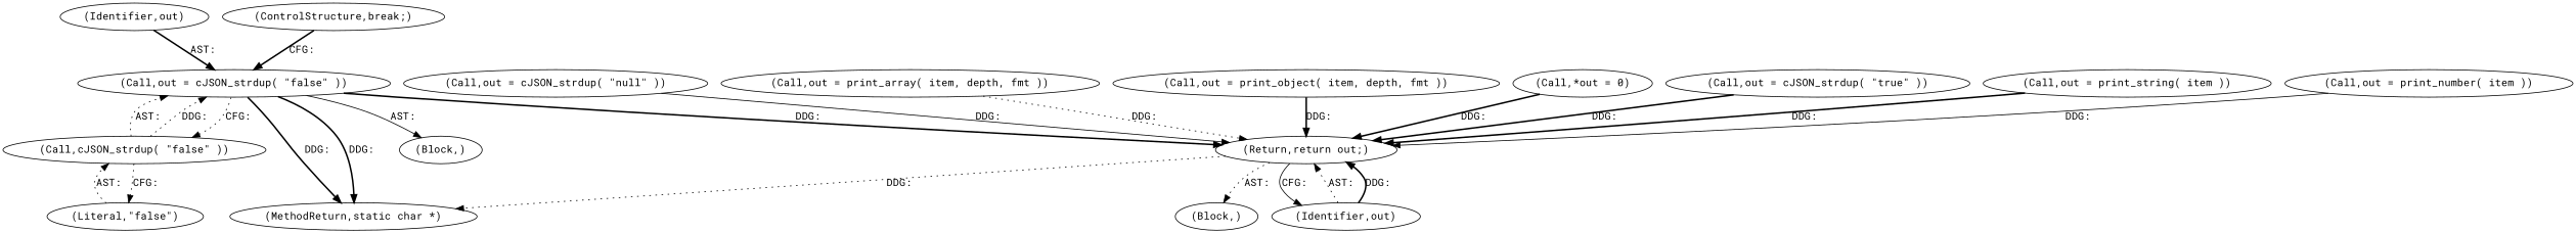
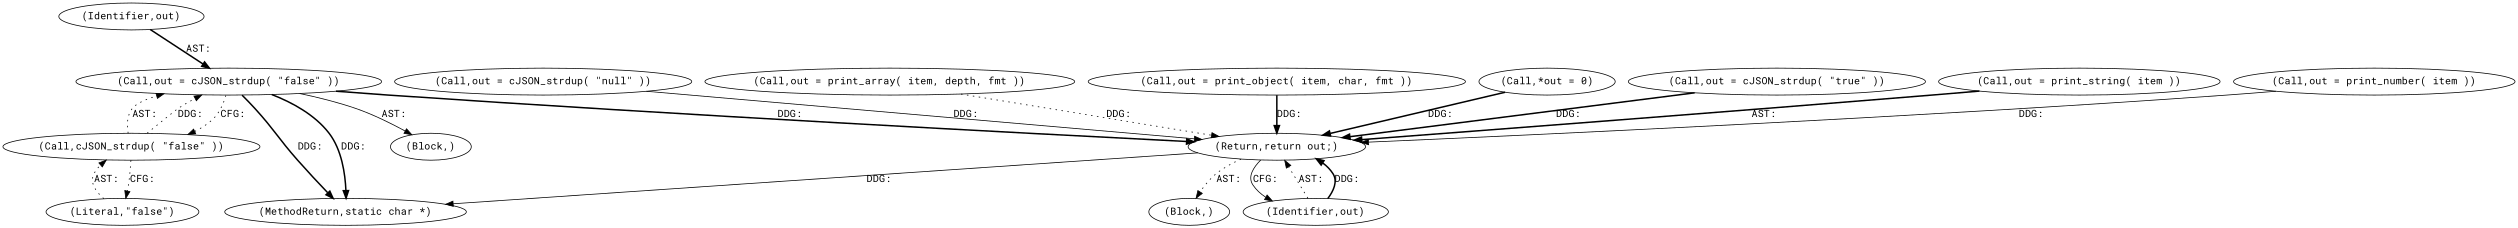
  digraph {
    fontname="Roboto Mono"
    node [fontname="Roboto Mono"]
    edge [fontname="Roboto Mono" style=bold]
    n1 [label="(Call,out = cJSON_strdup( \"false\" ))"]
    n2 [label="(Call,cJSON_strdup( \"false\" ))"]
    n3 [label="(Return,return out;)"]
    n4 [label="(Block,)"]
    n5 [label="(MethodReturn,static char *)"]
    n6 [label="(Literal,\"false\")"]
    n7 [label="(Identifier,out)"]
    n8 [label="(Block,)"]
    n9 [label="(Call,out = cJSON_strdup( \"null\" ))"]
    n10 [label="(Call,out = print_array( item, depth, fmt ))"]
    n11 [label="(Identifier,out)"]
-   n12 [label="(Call,out = print_object( item, depth, fmt ))"]
+   n12 [label="(Call,out = print_object( item, char, fmt ))"]
    n13 [label="(Call,*out = 0)"]
    n14 [label="(Call,out = cJSON_strdup( \"true\" ))"]
    n15 [label="(Call,out = print_string( item ))"]
    n16 [label="(Call,out = print_number( item ))"]
-   n17 [label="(ControlStructure,break;)"]
    n1 -> n2 [label="CFG: " style=dotted]
    n1 -> n3 [label="DDG: "]
    n1 -> n4 [label="AST: " style=solid]
    n1 -> n5 [label="DDG: "]
    n1 -> n5 [label="DDG: "]
    n2 -> n1 [label="AST: " style=dotted]
    n2 -> n1 [label="DDG: " style=dotted]
    n2 -> n6 [label="CFG: " style=dotted]
-   n3 -> n5 [label="DDG: " style=dotted]
+   n3 -> n5 [label="DDG: " style=solid]
    n3 -> n7 [label="CFG: " style=solid]
    n3 -> n8 [label="AST: " style=dotted]
    n6 -> n2 [label="AST: " style=dotted]
    n7 -> n3 [label="AST: " style=dotted]
    n7 -> n3 [label="DDG: "]
    n9 -> n3 [label="DDG: " style=solid]
    n10 -> n3 [label="DDG: " style=dotted]
    n11 -> n1 [label="AST: "]
    n12 -> n3 [label="DDG: "]
    n13 -> n3 [label="DDG: "]
    n14 -> n3 [label="DDG: "]
-   n15 -> n3 [label="DDG: "]
+   n15 -> n3 [label="AST: "]
    n16 -> n3 [label="DDG: " style=solid]
-   n17 -> n1 [label="CFG: "]
  }
